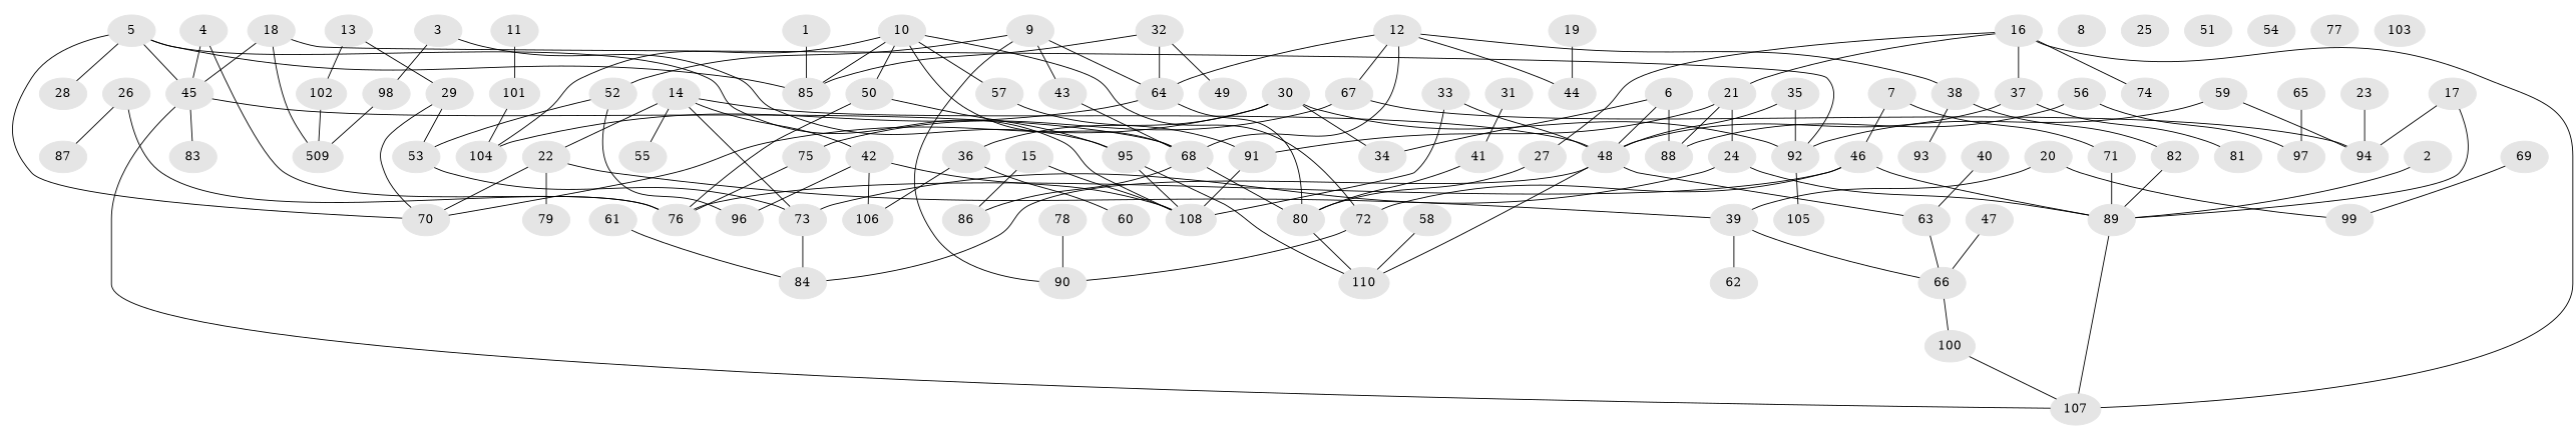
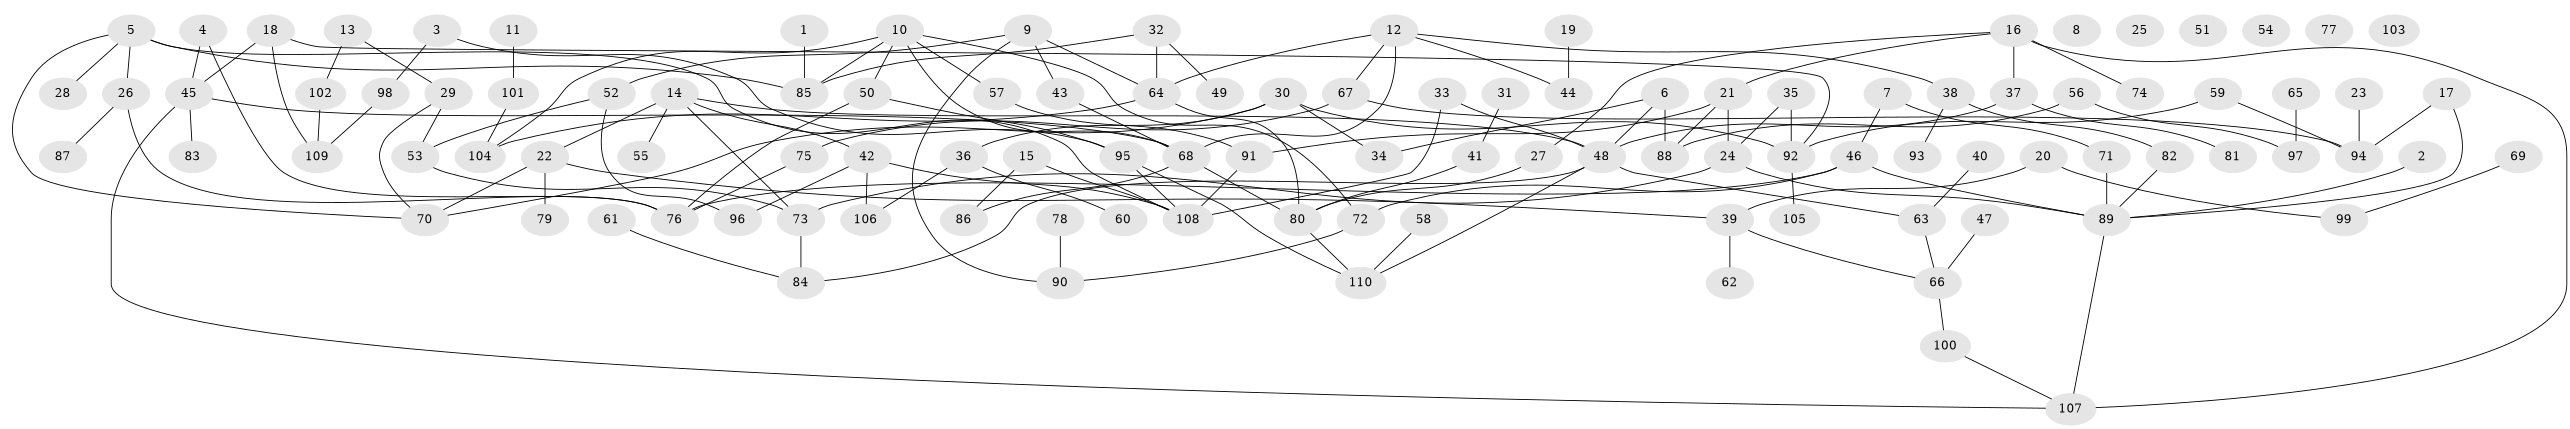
  graph {
    node [color=gray90 style=filled]
    1
    85
    2
    89
    107
    3
    95
    98
    108
    110
-   109 [label=509]
+   109
    4
    45
    76
    68
    83
    5
    26
    28
    70
    87
    6
    34
    48
    88
    63
    84
    7
    46
    71
    72
    8
    9
    43
    52
    64
    90
    53
    96
    104
    80
    10
    50
    57
    91
    86
    11
    101
    12
    38
    44
    67
    82
    93
    94
    75
    13
    29
    102
    14
    22
    42
    55
    73
    39
    79
    106
    15
    16
    21
    27
    37
    74
    24
    81
    17
    18
    92
    105
    19
    20
    99
    62
    66
    23
    25
    30
    36
    60
    31
    41
    32
    49
    33
    35
    100
    40
    47
    51
    54
    56
    97
    58
    59
    61
    65
    69
    77
    78
    103
    1 -- 85
    2 -- 89
    89 -- 107
    3 -- 95
    3 -- 98
    95 -- 108
    95 -- 110
    98 -- 109
    4 -- 45
    4 -- 76
    45 -- 107
    45 -- 68
    45 -- 83
    68 -- 80
    68 -- 86
    5 -- 85
    5 -- 108
-   5 -- 45
+   5 -- 26
    5 -- 28
    5 -- 70
    26 -- 76
    26 -- 87
    6 -- 34
    6 -- 48
    6 -- 88
    48 -- 110
    48 -- 63
    48 -- 84
    63 -- 66
    7 -- 46
    7 -- 71
    46 -- 89
    46 -- 76
    46 -- 72
    71 -- 89
    72 -- 90
    9 -- 43
    9 -- 52
    9 -- 64
    9 -- 90
    43 -- 68
    52 -- 53
    52 -- 96
    64 -- 104
    64 -- 80
    53 -- 73
    80 -- 110
    10 -- 85
    10 -- 68
    10 -- 72
    10 -- 104
    10 -- 50
    10 -- 57
    50 -- 95
    50 -- 76
    57 -- 91
    91 -- 108
    11 -- 101
    101 -- 104
    12 -- 68
    12 -- 64
    12 -- 38
    12 -- 44
    12 -- 67
    38 -- 82
    38 -- 93
    67 -- 94
    67 -- 75
    82 -- 89
    75 -- 76
    13 -- 29
    13 -- 102
    29 -- 70
    29 -- 53
    102 -- 109
    14 -- 48
    14 -- 22
    14 -- 42
    14 -- 55
    14 -- 73
    22 -- 70
    22 -- 39
    22 -- 79
    42 -- 108
    42 -- 96
    42 -- 106
    73 -- 84
    39 -- 62
    39 -- 66
    15 -- 108
    15 -- 86
    16 -- 107
    16 -- 21
    16 -- 27
    16 -- 37
    16 -- 74
    21 -- 88
    21 -- 91
    21 -- 24
    27 -- 80
    37 -- 48
    37 -- 81
    24 -- 89
    24 -- 73
    17 -- 89
    17 -- 94
    18 -- 109
    18 -- 45
    18 -- 92
    92 -- 105
    19 -- 44
    20 -- 39
    20 -- 99
    66 -- 100
    23 -- 94
    30 -- 70
    30 -- 34
    30 -- 92
    30 -- 36
    36 -- 106
    36 -- 60
    31 -- 41
    41 -- 80
    32 -- 85
    32 -- 64
    32 -- 49
    33 -- 108
    33 -- 48
-   35 -- 48
+   35 -- 24
    35 -- 92
    100 -- 107
    40 -- 63
    47 -- 66
    56 -- 88
    56 -- 97
    58 -- 110
    59 -- 94
    59 -- 92
    61 -- 84
    65 -- 97
    69 -- 99
    78 -- 90
  }
